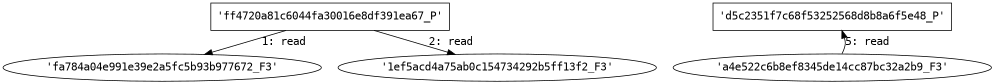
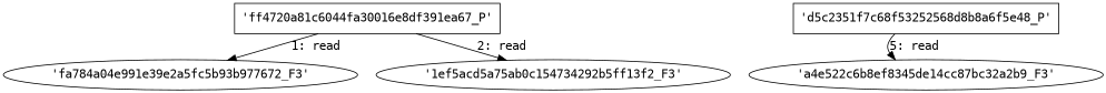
  digraph {
    engine=neato
    fixedsize=false
    fontname="DejaVu Sans Mono"
    fontsize=10
    nodesep=0.3
    rankdir=TB
    ranksep=0
    splines=true
    node [fontname="DejaVu Sans Mono" node_type=file shape=ellipse]
    edge [fontname="DejaVu Sans Mono"]
    n1 [label="'ff4720a81c6044fa30016e8df391ea67_P'" node_type=Process shape=box]
    "'fa784a04e991e39e2a5fc5b93b977672_F3'"
-   "'1ef5acd4a75ab0c154734292b5ff13f2_F3'"
+   "'1ef5acd4a75ab0c154734292b5ff13f2_F3'" [label="'1ef5acd5a75ab0c154734292b5ff13f2_F3'"]
    "'d5c2351f7c68f53252568d8b8a6f5e48_P'" [node_type=Process shape=box]
    "'a4e522c6b8ef8345de14cc87bc32a2b9_F3'"
    n1 -> "'fa784a04e991e39e2a5fc5b93b977672_F3'" [label="1: read"]
    n1 -> "'1ef5acd4a75ab0c154734292b5ff13f2_F3'" [label="2: read"]
-   "'a4e522c6b8ef8345de14cc87bc32a2b9_F3'" -> "'d5c2351f7c68f53252568d8b8a6f5e48_P'" [label="5: read"]
+   "'d5c2351f7c68f53252568d8b8a6f5e48_P'" -> "'a4e522c6b8ef8345de14cc87bc32a2b9_F3'" [label="5: read"]
  }
